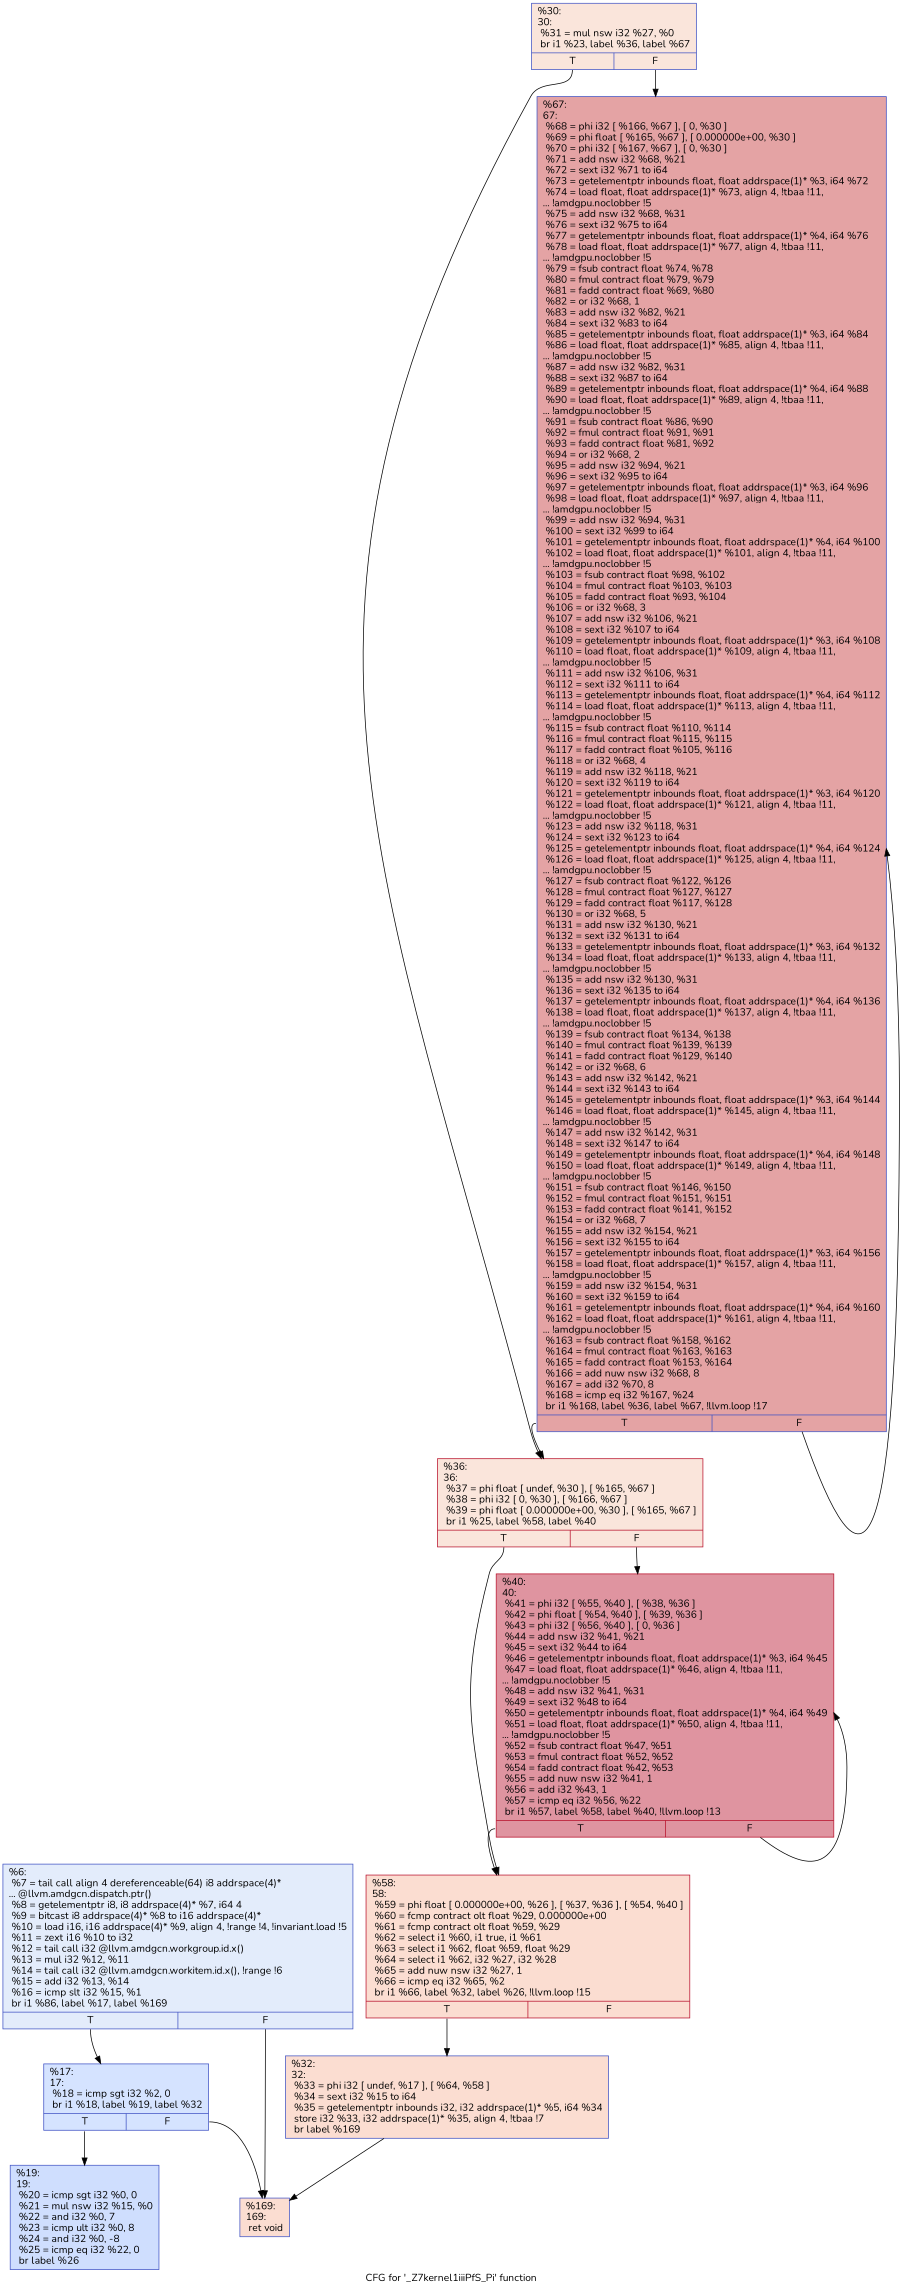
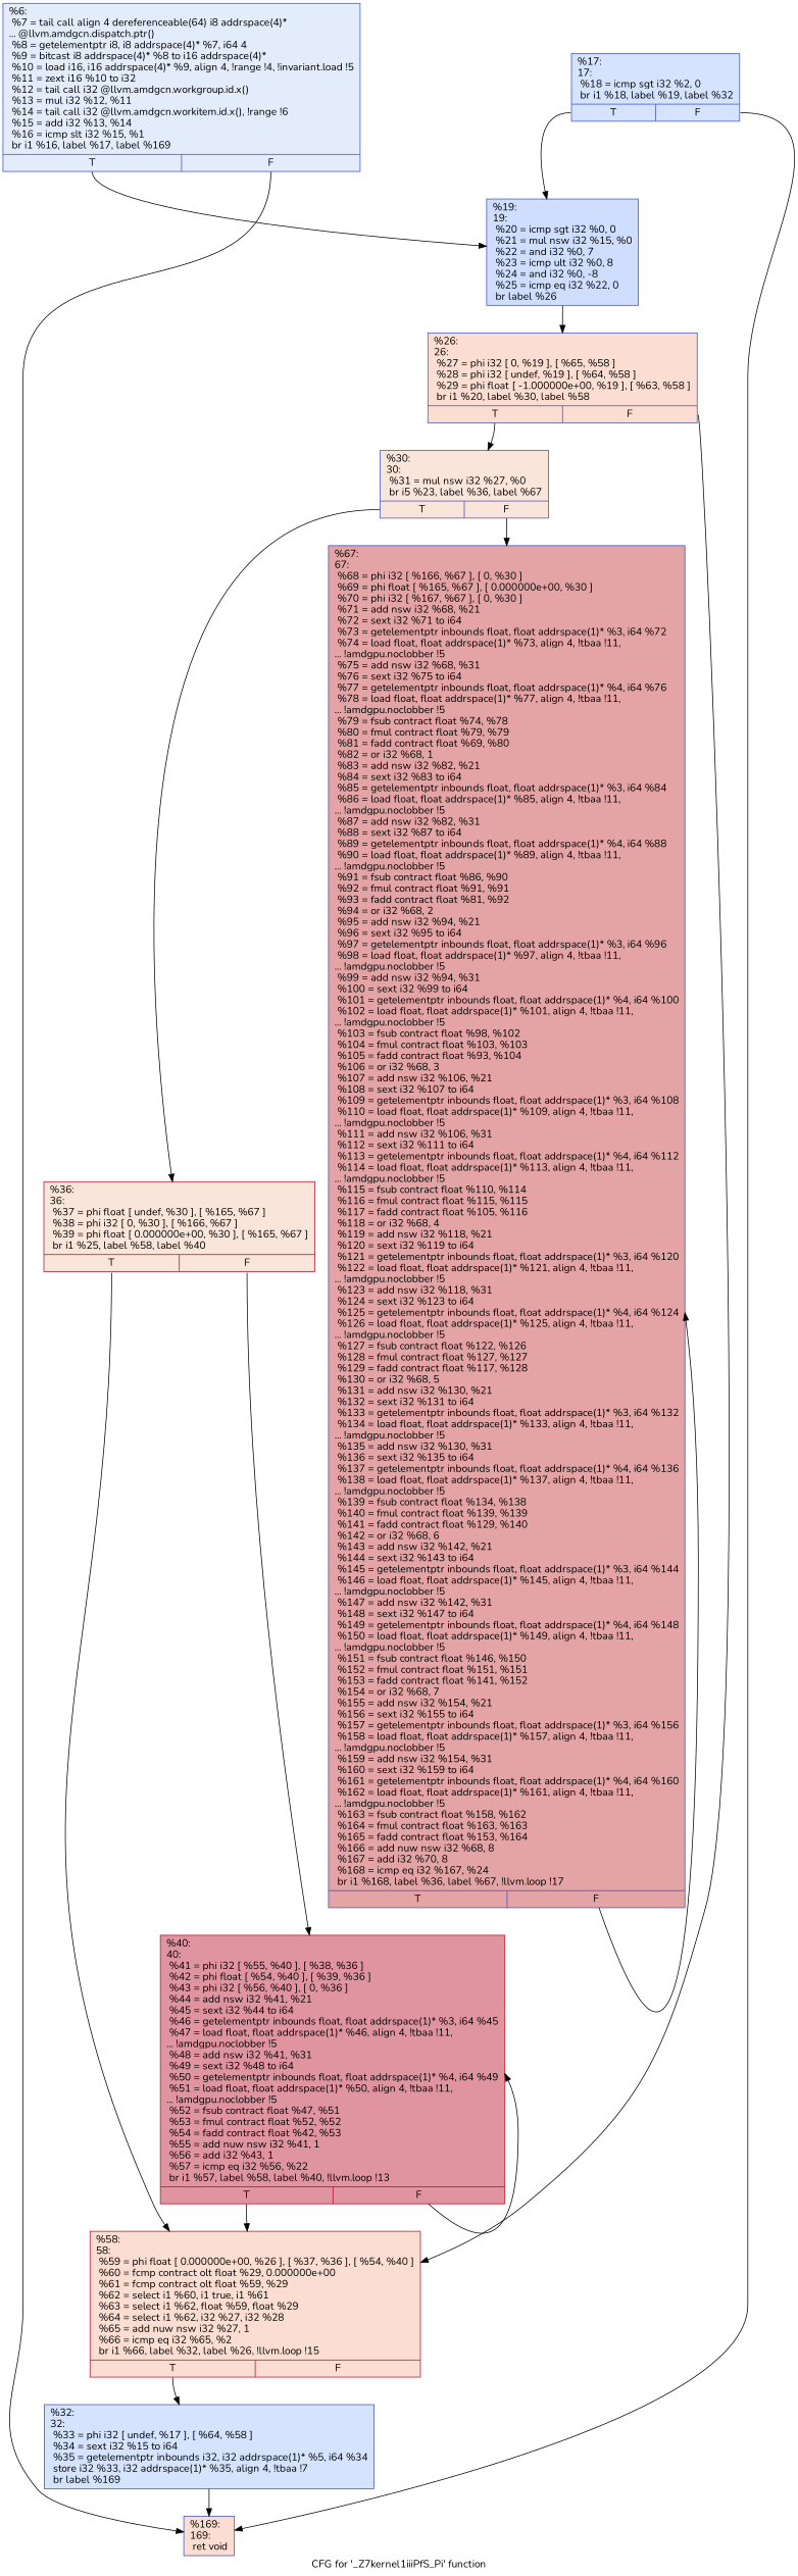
  digraph {
    fontname=Nunito
    label="CFG for '_Z7kernel1iiiPfS_Pi' function"
    node [color="#3d50c3ff" fillcolor="#f7b39670" fontname=Nunito shape=record style=filled]
    edge [fontname=Nunito tailport=s0]
-   n1 [fillcolor="#bfd3f670" label="{%6:\l  %7 = tail call align 4 dereferenceable(64) i8 addrspace(4)*\l... @llvm.amdgcn.dispatch.ptr()\l  %8 = getelementptr i8, i8 addrspace(4)* %7, i64 4\l  %9 = bitcast i8 addrspace(4)* %8 to i16 addrspace(4)*\l  %10 = load i16, i16 addrspace(4)* %9, align 4, !range !4, !invariant.load !5\l  %11 = zext i16 %10 to i32\l  %12 = tail call i32 @llvm.amdgcn.workgroup.id.x()\l  %13 = mul i32 %12, %11\l  %14 = tail call i32 @llvm.amdgcn.workitem.id.x(), !range !6\l  %15 = add i32 %13, %14\l  %16 = icmp slt i32 %15, %1\l  br i1 %86, label %17, label %169\l|{<s0>T|<s1>F}}"]
+   n1 [fillcolor="#bfd3f670" label="{%6:\l  %7 = tail call align 4 dereferenceable(64) i8 addrspace(4)*\l... @llvm.amdgcn.dispatch.ptr()\l  %8 = getelementptr i8, i8 addrspace(4)* %7, i64 4\l  %9 = bitcast i8 addrspace(4)* %8 to i16 addrspace(4)*\l  %10 = load i16, i16 addrspace(4)* %9, align 4, !range !4, !invariant.load !5\l  %11 = zext i16 %10 to i32\l  %12 = tail call i32 @llvm.amdgcn.workgroup.id.x()\l  %13 = mul i32 %12, %11\l  %14 = tail call i32 @llvm.amdgcn.workitem.id.x(), !range !6\l  %15 = add i32 %13, %14\l  %16 = icmp slt i32 %15, %1\l  br i1 %16, label %17, label %169\l|{<s0>T|<s1>F}}"]
    n2 [fillcolor="#a1c0ff70" label="{%17:\l17:                                               \l  %18 = icmp sgt i32 %2, 0\l  br i1 %18, label %19, label %32\l|{<s0>T|<s1>F}}"]
    n3 [label="{%169:\l169:                                              \l  ret void\l}"]
    n4 [fillcolor="#93b5fe70" label="{%19:\l19:                                               \l  %20 = icmp sgt i32 %0, 0\l  %21 = mul nsw i32 %15, %0\l  %22 = and i32 %0, 7\l  %23 = icmp ult i32 %0, 8\l  %24 = and i32 %0, -8\l  %25 = icmp eq i32 %22, 0\l  br label %26\l}"]
-   n6 [label="{%32:\l32:                                               \l  %33 = phi i32 [ undef, %17 ], [ %64, %58 ]\l  %34 = sext i32 %15 to i64\l  %35 = getelementptr inbounds i32, i32 addrspace(1)* %5, i64 %34\l  store i32 %33, i32 addrspace(1)* %35, align 4, !tbaa !7\l  br label %169\l}"]
-   n7 [fillcolor="#f4c5ad70" label="{%30:\l30:                                               \l  %31 = mul nsw i32 %27, %0\l  br i1 %23, label %36, label %67\l|{<s0>T|<s1>F}}"]
+   n5 [label="{%26:\l26:                                               \l  %27 = phi i32 [ 0, %19 ], [ %65, %58 ]\l  %28 = phi i32 [ undef, %19 ], [ %64, %58 ]\l  %29 = phi float [ -1.000000e+00, %19 ], [ %63, %58 ]\l  br i1 %20, label %30, label %58\l|{<s0>T|<s1>F}}"]
+   n6 [fillcolor="#a1c0ff70" label="{%32:\l32:                                               \l  %33 = phi i32 [ undef, %17 ], [ %64, %58 ]\l  %34 = sext i32 %15 to i64\l  %35 = getelementptr inbounds i32, i32 addrspace(1)* %5, i64 %34\l  store i32 %33, i32 addrspace(1)* %35, align 4, !tbaa !7\l  br label %169\l}"]
+   n7 [fillcolor="#f4c5ad70" label="{%30:\l30:                                               \l  %31 = mul nsw i32 %27, %0\l  br i5 %23, label %36, label %67\l|{<s0>T|<s1>F}}"]
    n8 [color="#b70d28ff" label="{%58:\l58:                                               \l  %59 = phi float [ 0.000000e+00, %26 ], [ %37, %36 ], [ %54, %40 ]\l  %60 = fcmp contract olt float %29, 0.000000e+00\l  %61 = fcmp contract olt float %59, %29\l  %62 = select i1 %60, i1 true, i1 %61\l  %63 = select i1 %62, float %59, float %29\l  %64 = select i1 %62, i32 %27, i32 %28\l  %65 = add nuw nsw i32 %27, 1\l  %66 = icmp eq i32 %65, %2\l  br i1 %66, label %32, label %26, !llvm.loop !15\l|{<s0>T|<s1>F}}"]
    n9 [color="#b70d28ff" fillcolor="#f4c5ad70" label="{%36:\l36:                                               \l  %37 = phi float [ undef, %30 ], [ %165, %67 ]\l  %38 = phi i32 [ 0, %30 ], [ %166, %67 ]\l  %39 = phi float [ 0.000000e+00, %30 ], [ %165, %67 ]\l  br i1 %25, label %58, label %40\l|{<s0>T|<s1>F}}"]
    n10 [fillcolor="#c32e3170" label="{%67:\l67:                                               \l  %68 = phi i32 [ %166, %67 ], [ 0, %30 ]\l  %69 = phi float [ %165, %67 ], [ 0.000000e+00, %30 ]\l  %70 = phi i32 [ %167, %67 ], [ 0, %30 ]\l  %71 = add nsw i32 %68, %21\l  %72 = sext i32 %71 to i64\l  %73 = getelementptr inbounds float, float addrspace(1)* %3, i64 %72\l  %74 = load float, float addrspace(1)* %73, align 4, !tbaa !11,\l... !amdgpu.noclobber !5\l  %75 = add nsw i32 %68, %31\l  %76 = sext i32 %75 to i64\l  %77 = getelementptr inbounds float, float addrspace(1)* %4, i64 %76\l  %78 = load float, float addrspace(1)* %77, align 4, !tbaa !11,\l... !amdgpu.noclobber !5\l  %79 = fsub contract float %74, %78\l  %80 = fmul contract float %79, %79\l  %81 = fadd contract float %69, %80\l  %82 = or i32 %68, 1\l  %83 = add nsw i32 %82, %21\l  %84 = sext i32 %83 to i64\l  %85 = getelementptr inbounds float, float addrspace(1)* %3, i64 %84\l  %86 = load float, float addrspace(1)* %85, align 4, !tbaa !11,\l... !amdgpu.noclobber !5\l  %87 = add nsw i32 %82, %31\l  %88 = sext i32 %87 to i64\l  %89 = getelementptr inbounds float, float addrspace(1)* %4, i64 %88\l  %90 = load float, float addrspace(1)* %89, align 4, !tbaa !11,\l... !amdgpu.noclobber !5\l  %91 = fsub contract float %86, %90\l  %92 = fmul contract float %91, %91\l  %93 = fadd contract float %81, %92\l  %94 = or i32 %68, 2\l  %95 = add nsw i32 %94, %21\l  %96 = sext i32 %95 to i64\l  %97 = getelementptr inbounds float, float addrspace(1)* %3, i64 %96\l  %98 = load float, float addrspace(1)* %97, align 4, !tbaa !11,\l... !amdgpu.noclobber !5\l  %99 = add nsw i32 %94, %31\l  %100 = sext i32 %99 to i64\l  %101 = getelementptr inbounds float, float addrspace(1)* %4, i64 %100\l  %102 = load float, float addrspace(1)* %101, align 4, !tbaa !11,\l... !amdgpu.noclobber !5\l  %103 = fsub contract float %98, %102\l  %104 = fmul contract float %103, %103\l  %105 = fadd contract float %93, %104\l  %106 = or i32 %68, 3\l  %107 = add nsw i32 %106, %21\l  %108 = sext i32 %107 to i64\l  %109 = getelementptr inbounds float, float addrspace(1)* %3, i64 %108\l  %110 = load float, float addrspace(1)* %109, align 4, !tbaa !11,\l... !amdgpu.noclobber !5\l  %111 = add nsw i32 %106, %31\l  %112 = sext i32 %111 to i64\l  %113 = getelementptr inbounds float, float addrspace(1)* %4, i64 %112\l  %114 = load float, float addrspace(1)* %113, align 4, !tbaa !11,\l... !amdgpu.noclobber !5\l  %115 = fsub contract float %110, %114\l  %116 = fmul contract float %115, %115\l  %117 = fadd contract float %105, %116\l  %118 = or i32 %68, 4\l  %119 = add nsw i32 %118, %21\l  %120 = sext i32 %119 to i64\l  %121 = getelementptr inbounds float, float addrspace(1)* %3, i64 %120\l  %122 = load float, float addrspace(1)* %121, align 4, !tbaa !11,\l... !amdgpu.noclobber !5\l  %123 = add nsw i32 %118, %31\l  %124 = sext i32 %123 to i64\l  %125 = getelementptr inbounds float, float addrspace(1)* %4, i64 %124\l  %126 = load float, float addrspace(1)* %125, align 4, !tbaa !11,\l... !amdgpu.noclobber !5\l  %127 = fsub contract float %122, %126\l  %128 = fmul contract float %127, %127\l  %129 = fadd contract float %117, %128\l  %130 = or i32 %68, 5\l  %131 = add nsw i32 %130, %21\l  %132 = sext i32 %131 to i64\l  %133 = getelementptr inbounds float, float addrspace(1)* %3, i64 %132\l  %134 = load float, float addrspace(1)* %133, align 4, !tbaa !11,\l... !amdgpu.noclobber !5\l  %135 = add nsw i32 %130, %31\l  %136 = sext i32 %135 to i64\l  %137 = getelementptr inbounds float, float addrspace(1)* %4, i64 %136\l  %138 = load float, float addrspace(1)* %137, align 4, !tbaa !11,\l... !amdgpu.noclobber !5\l  %139 = fsub contract float %134, %138\l  %140 = fmul contract float %139, %139\l  %141 = fadd contract float %129, %140\l  %142 = or i32 %68, 6\l  %143 = add nsw i32 %142, %21\l  %144 = sext i32 %143 to i64\l  %145 = getelementptr inbounds float, float addrspace(1)* %3, i64 %144\l  %146 = load float, float addrspace(1)* %145, align 4, !tbaa !11,\l... !amdgpu.noclobber !5\l  %147 = add nsw i32 %142, %31\l  %148 = sext i32 %147 to i64\l  %149 = getelementptr inbounds float, float addrspace(1)* %4, i64 %148\l  %150 = load float, float addrspace(1)* %149, align 4, !tbaa !11,\l... !amdgpu.noclobber !5\l  %151 = fsub contract float %146, %150\l  %152 = fmul contract float %151, %151\l  %153 = fadd contract float %141, %152\l  %154 = or i32 %68, 7\l  %155 = add nsw i32 %154, %21\l  %156 = sext i32 %155 to i64\l  %157 = getelementptr inbounds float, float addrspace(1)* %3, i64 %156\l  %158 = load float, float addrspace(1)* %157, align 4, !tbaa !11,\l... !amdgpu.noclobber !5\l  %159 = add nsw i32 %154, %31\l  %160 = sext i32 %159 to i64\l  %161 = getelementptr inbounds float, float addrspace(1)* %4, i64 %160\l  %162 = load float, float addrspace(1)* %161, align 4, !tbaa !11,\l... !amdgpu.noclobber !5\l  %163 = fsub contract float %158, %162\l  %164 = fmul contract float %163, %163\l  %165 = fadd contract float %153, %164\l  %166 = add nuw nsw i32 %68, 8\l  %167 = add i32 %70, 8\l  %168 = icmp eq i32 %167, %24\l  br i1 %168, label %36, label %67, !llvm.loop !17\l|{<s0>T|<s1>F}}"]
    n11 [color="#b70d28ff" fillcolor="#b70d2870" label="{%40:\l40:                                               \l  %41 = phi i32 [ %55, %40 ], [ %38, %36 ]\l  %42 = phi float [ %54, %40 ], [ %39, %36 ]\l  %43 = phi i32 [ %56, %40 ], [ 0, %36 ]\l  %44 = add nsw i32 %41, %21\l  %45 = sext i32 %44 to i64\l  %46 = getelementptr inbounds float, float addrspace(1)* %3, i64 %45\l  %47 = load float, float addrspace(1)* %46, align 4, !tbaa !11,\l... !amdgpu.noclobber !5\l  %48 = add nsw i32 %41, %31\l  %49 = sext i32 %48 to i64\l  %50 = getelementptr inbounds float, float addrspace(1)* %4, i64 %49\l  %51 = load float, float addrspace(1)* %50, align 4, !tbaa !11,\l... !amdgpu.noclobber !5\l  %52 = fsub contract float %47, %51\l  %53 = fmul contract float %52, %52\l  %54 = fadd contract float %42, %53\l  %55 = add nuw nsw i32 %41, 1\l  %56 = add i32 %43, 1\l  %57 = icmp eq i32 %56, %22\l  br i1 %57, label %58, label %40, !llvm.loop !13\l|{<s0>T|<s1>F}}"]
-   n1 -> n2
+   n1 -> n4
    n1 -> n3 [tailport=s1]
    n2 -> n3 [tailport=s1]
    n2 -> n4
+   n4 -> n5
+   n5 -> n7
+   n5 -> n8 [tailport=s1]
    n6 -> n3
    n7 -> n9
    n7 -> n10 [tailport=s1]
    n8 -> n6
    n9 -> n8
    n9 -> n11 [tailport=s1]
-   n10 -> n9
    n10 -> n10 [tailport=s1]
    n11 -> n8
    n11 -> n11 [tailport=s1]
  }
